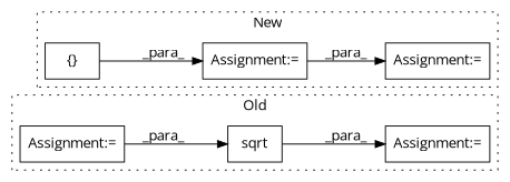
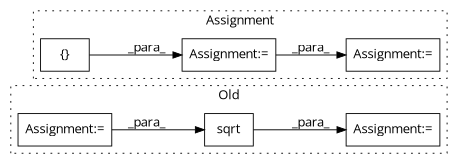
  digraph {
    rankdir=LR
    fontname="Open Sans"
    node [a=7 l=1 shape=box fontname="Open Sans"]
    edge [fontname="Open Sans"]
    n1 [a=32 l="5,1" label=sqrt s="3637,3644"]
    n2 [label="Assignment:=" s=3630]
    n3 [label="Assignment:=" s=3572]
    n4 [a=4 l="6,2" label="{}" s="3582,3845"]
    n5 [l="82,2" label="Assignment:=" s="3853,3952"]
    n6 [label="Assignment:=" s=3554]
    subgraph cluster_1 {
      label=Old
      style=dotted
      n1
      n2
      n3
    }
    subgraph cluster_2 {
-     label=New
+     label=Assignment
      style=dotted
      n4
      n5
      n6
    }
    n1 -> n2 [label=_para_]
    n3 -> n1 [label=_para_]
    n4 -> n6 [label=_para_]
    n6 -> n5 [label=_para_]
  }
